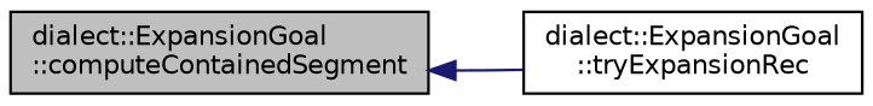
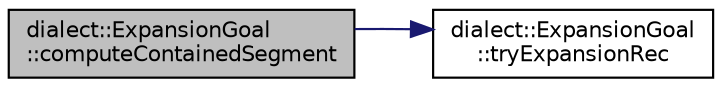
  digraph {
    rankdir=LR
    node [color=black fontname=Helvetica fontsize=10 shape=record style=filled]
    n1 [fillcolor=grey75 fontcolor=black height=0.2 label="dialect::ExpansionGoal\l::computeContainedSegment" width=0.4]
    n2 [fillcolor=white height=0.2 label="dialect::ExpansionGoal\l::tryExpansionRec" width=0.4]
-   n1 -> n2 [color=midnightblue dir=back fontname=Helvetica fontsize=10 labelfontname=Helvetica labelfontsize=10 style=solid]
+   n2 -> n1 [color=midnightblue dir=back fontname=Helvetica fontsize=10 labelfontname=Helvetica labelfontsize=10 style=solid]
  }
